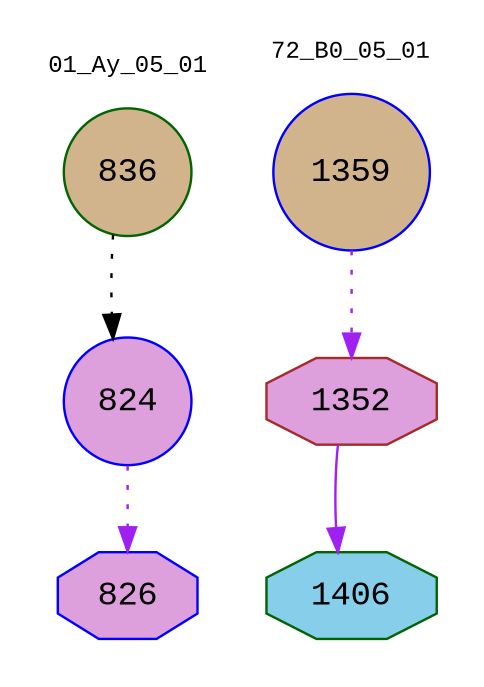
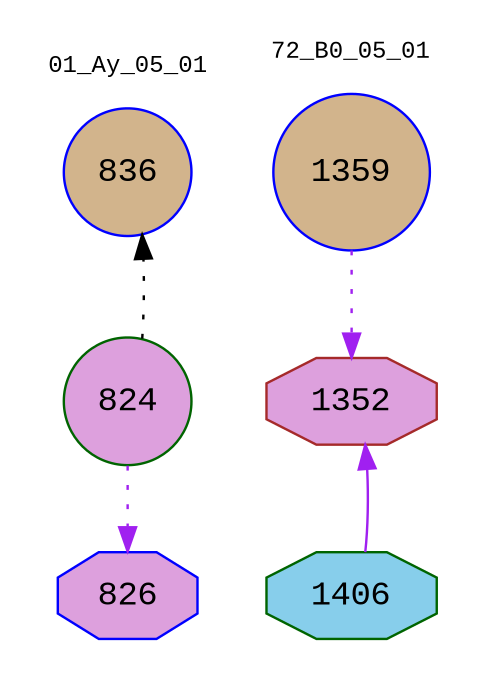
  digraph {
    fontname="Liberation Mono"
    node [color=blue fillcolor=plum fontname="Liberation Mono" shape=circle style=filled]
    edge [color=purple fontname="Liberation Mono" style=dotted]
-   n1 [color=darkgreen fillcolor=tan label=836]
-   n2 [label=824]
+   n1 [fillcolor=tan label=836]
+   n2 [color=darkgreen label=824]
    n3 [label=826 shape=octagon]
    n4 [fillcolor=tan label=1359]
    n5 [color=brown label=1352 shape=octagon]
    n6 [color=darkgreen fillcolor=skyblue label=1406 shape=octagon]
    subgraph cluster_1 {
      color=white
      fontsize=10
      label="01_Ay_05_01"
      n1
      n2
      n3
    }
    subgraph cluster_2 {
      color=white
      fontsize=10
      label="72_B0_05_01"
      n4
      n5
      n6
    }
-   n1 -> n2 [color=black]
+   n2 -> n1 [color=black]
    n2 -> n3
    n4 -> n5
-   n5 -> n6 [style=solid]
+   n6 -> n5 [style=solid]
  }
